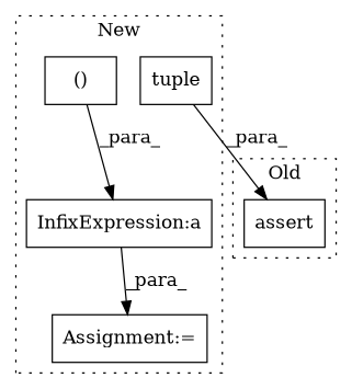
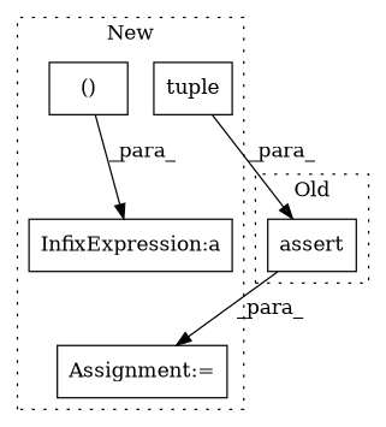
  digraph {
    node [shape=box]
    n1 [a=32 l="6,1" label=tuple s="26655,26685"]
    n2 [a=7 l=1 label="Assignment:=" s=26546]
    n3 [a=106 l=30 label="()" s=26695]
    n4 [a=27 l=8 label="InfixExpression:a" s=26687]
    n5 [a=6 l=7 label=assert s=27151]
    subgraph cluster_1 {
      label=New
      style=dotted
      n1
      n2
      n3
      n4
    }
    subgraph cluster_2 {
      label=Old
      style=dotted
      n5
    }
    n1 -> n5 [label=_para_]
    n3 -> n4 [label=_para_]
-   n4 -> n2 [label=_para_]
+   n5 -> n2 [label=_para_]
  }
